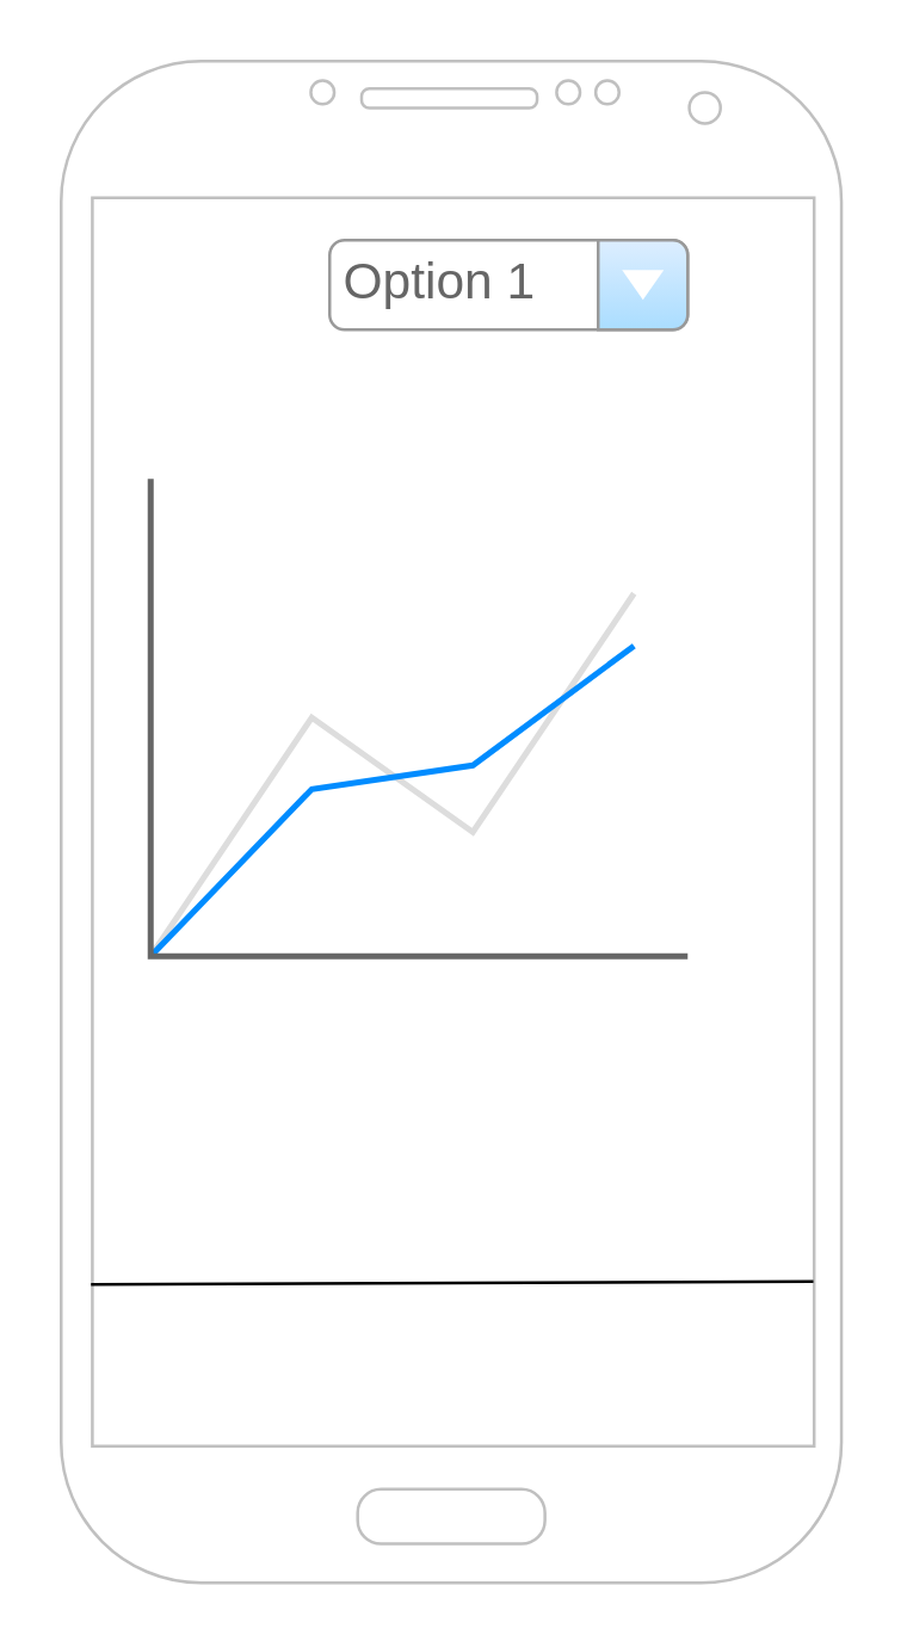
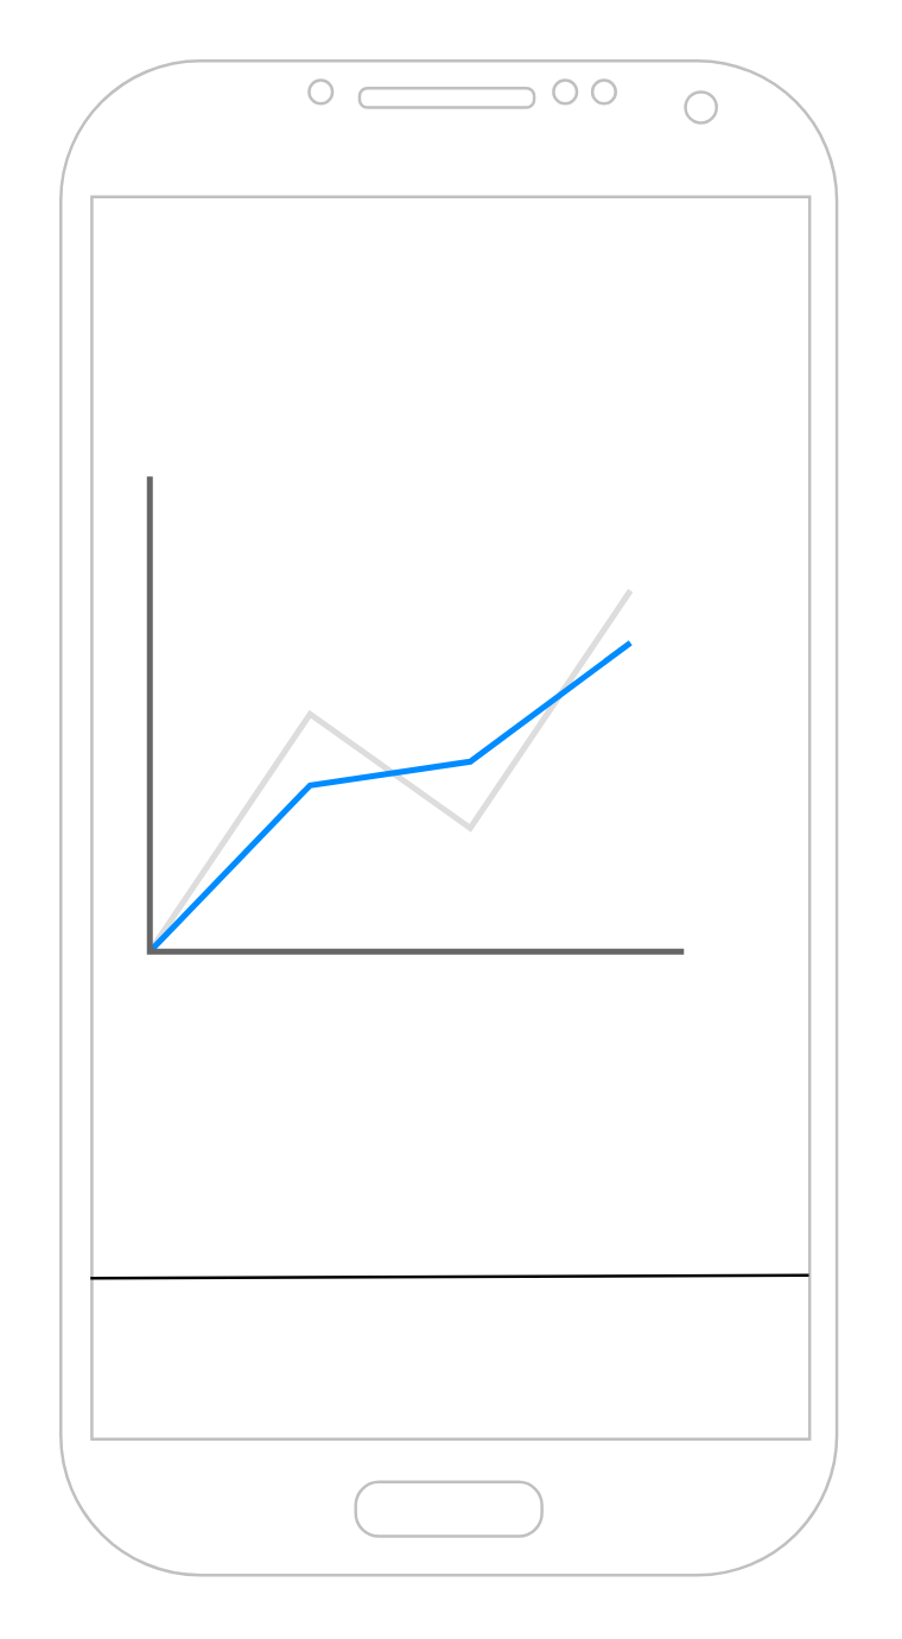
  <mxCell id="0" />
  <mxCell id="1" parent="0" />
  <mxCell id="2" value="" style="verticalLabelPosition=bottom;verticalAlign=top;html=1;shadow=0;dashed=0;strokeWidth=1;shape=mxgraph.android.phone2;strokeColor=#c0c0c0;aspect=fixed;" vertex="1" parent="1"><mxGeometry x="20" y="20" width="261.53" height="510" as="geometry" /></mxCell>
- <mxCell id="3" value="Option 1" style="strokeWidth=1;shadow=0;dashed=0;align=center;html=1;shape=mxgraph.mockup.forms.comboBox;strokeColor=#999999;fillColor=#ddeeff;align=left;fillColor2=#aaddff;mainText=;fontColor=#666666;fontSize=17;spacingLeft=3;" vertex="1" parent="1"><mxGeometry x="110" y="80" width="120" height="30" as="geometry" /></mxCell>
  <mxCell id="4" value="" style="verticalLabelPosition=bottom;shadow=0;dashed=0;align=center;html=1;verticalAlign=top;strokeWidth=1;shape=mxgraph.mockup.graphics.lineChart;strokeColor=none;strokeColor2=#666666;strokeColor3=#008cff;strokeColor4=#dddddd;" vertex="1" parent="1"><mxGeometry x="50" y="160" width="180" height="160" as="geometry" /></mxCell>
  <mxCell id="5" value="" style="endArrow=none;html=1;entryX=0.964;entryY=0.802;entryDx=0;entryDy=0;entryPerimeter=0;" edge="1" parent="1" target="2"><mxGeometry width="50" height="50" relative="1" as="geometry"><mxPoint x="30" y="430" as="sourcePoint" /><mxPoint x="80" y="380" as="targetPoint" /></mxGeometry></mxCell>
